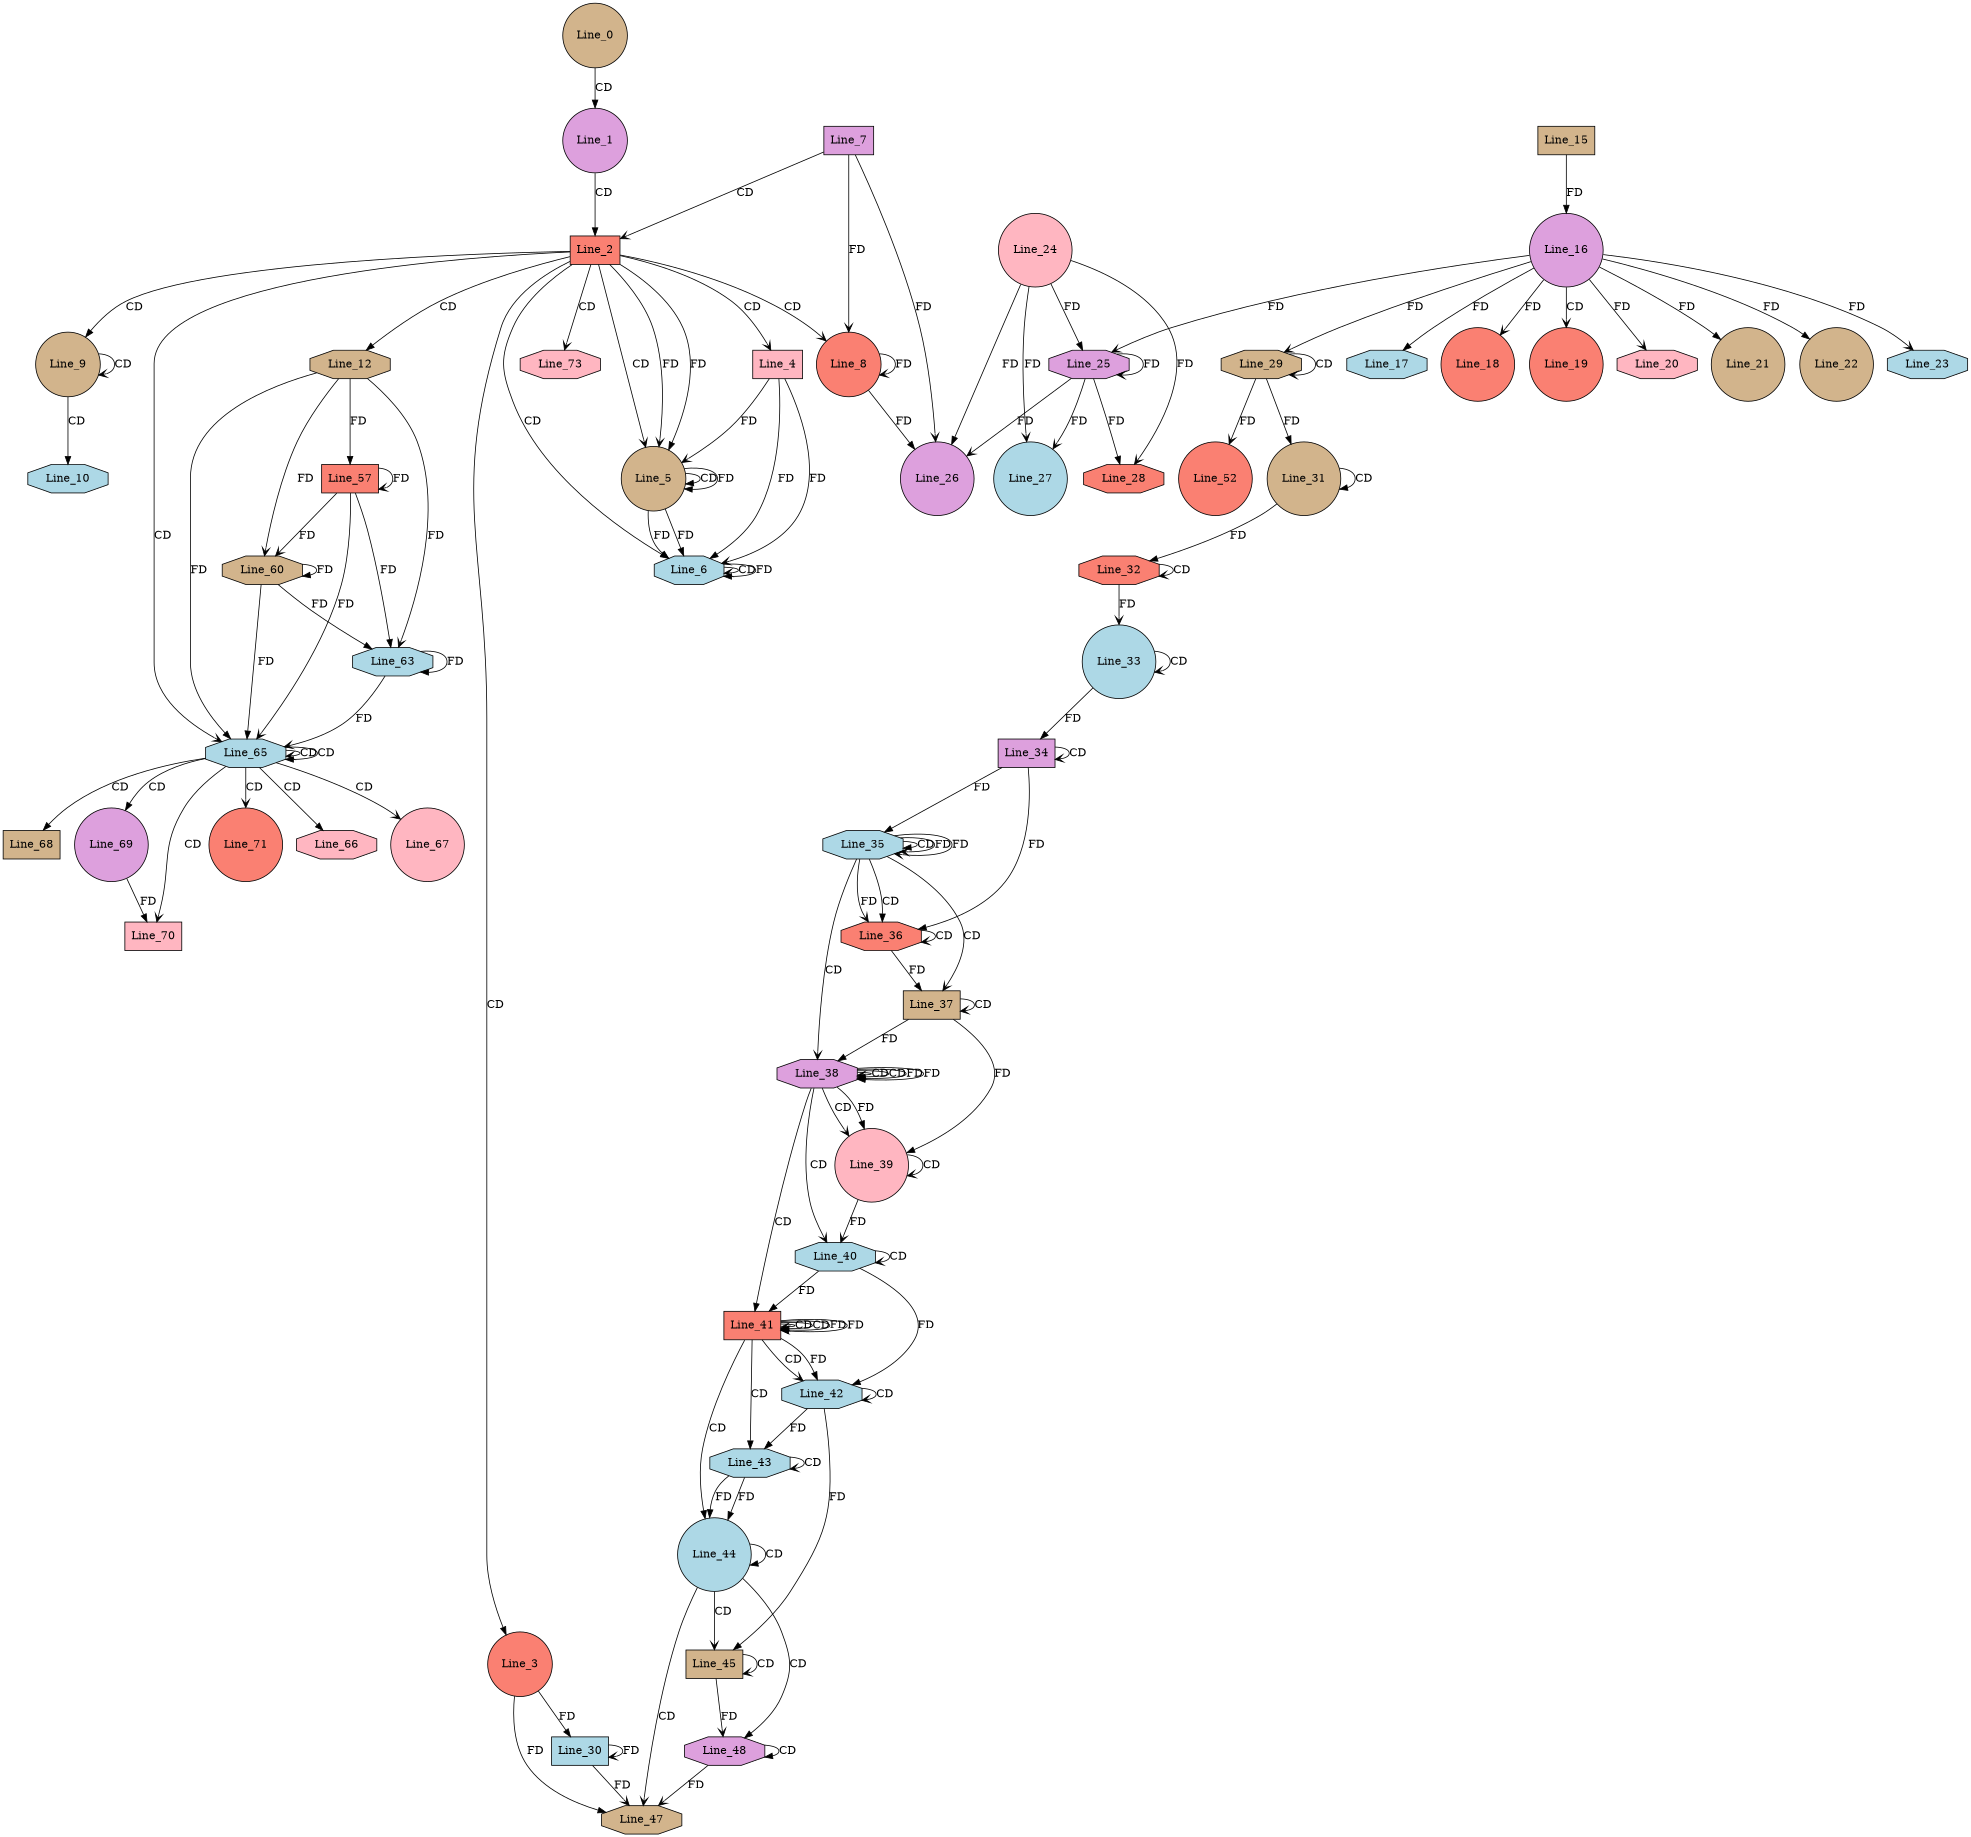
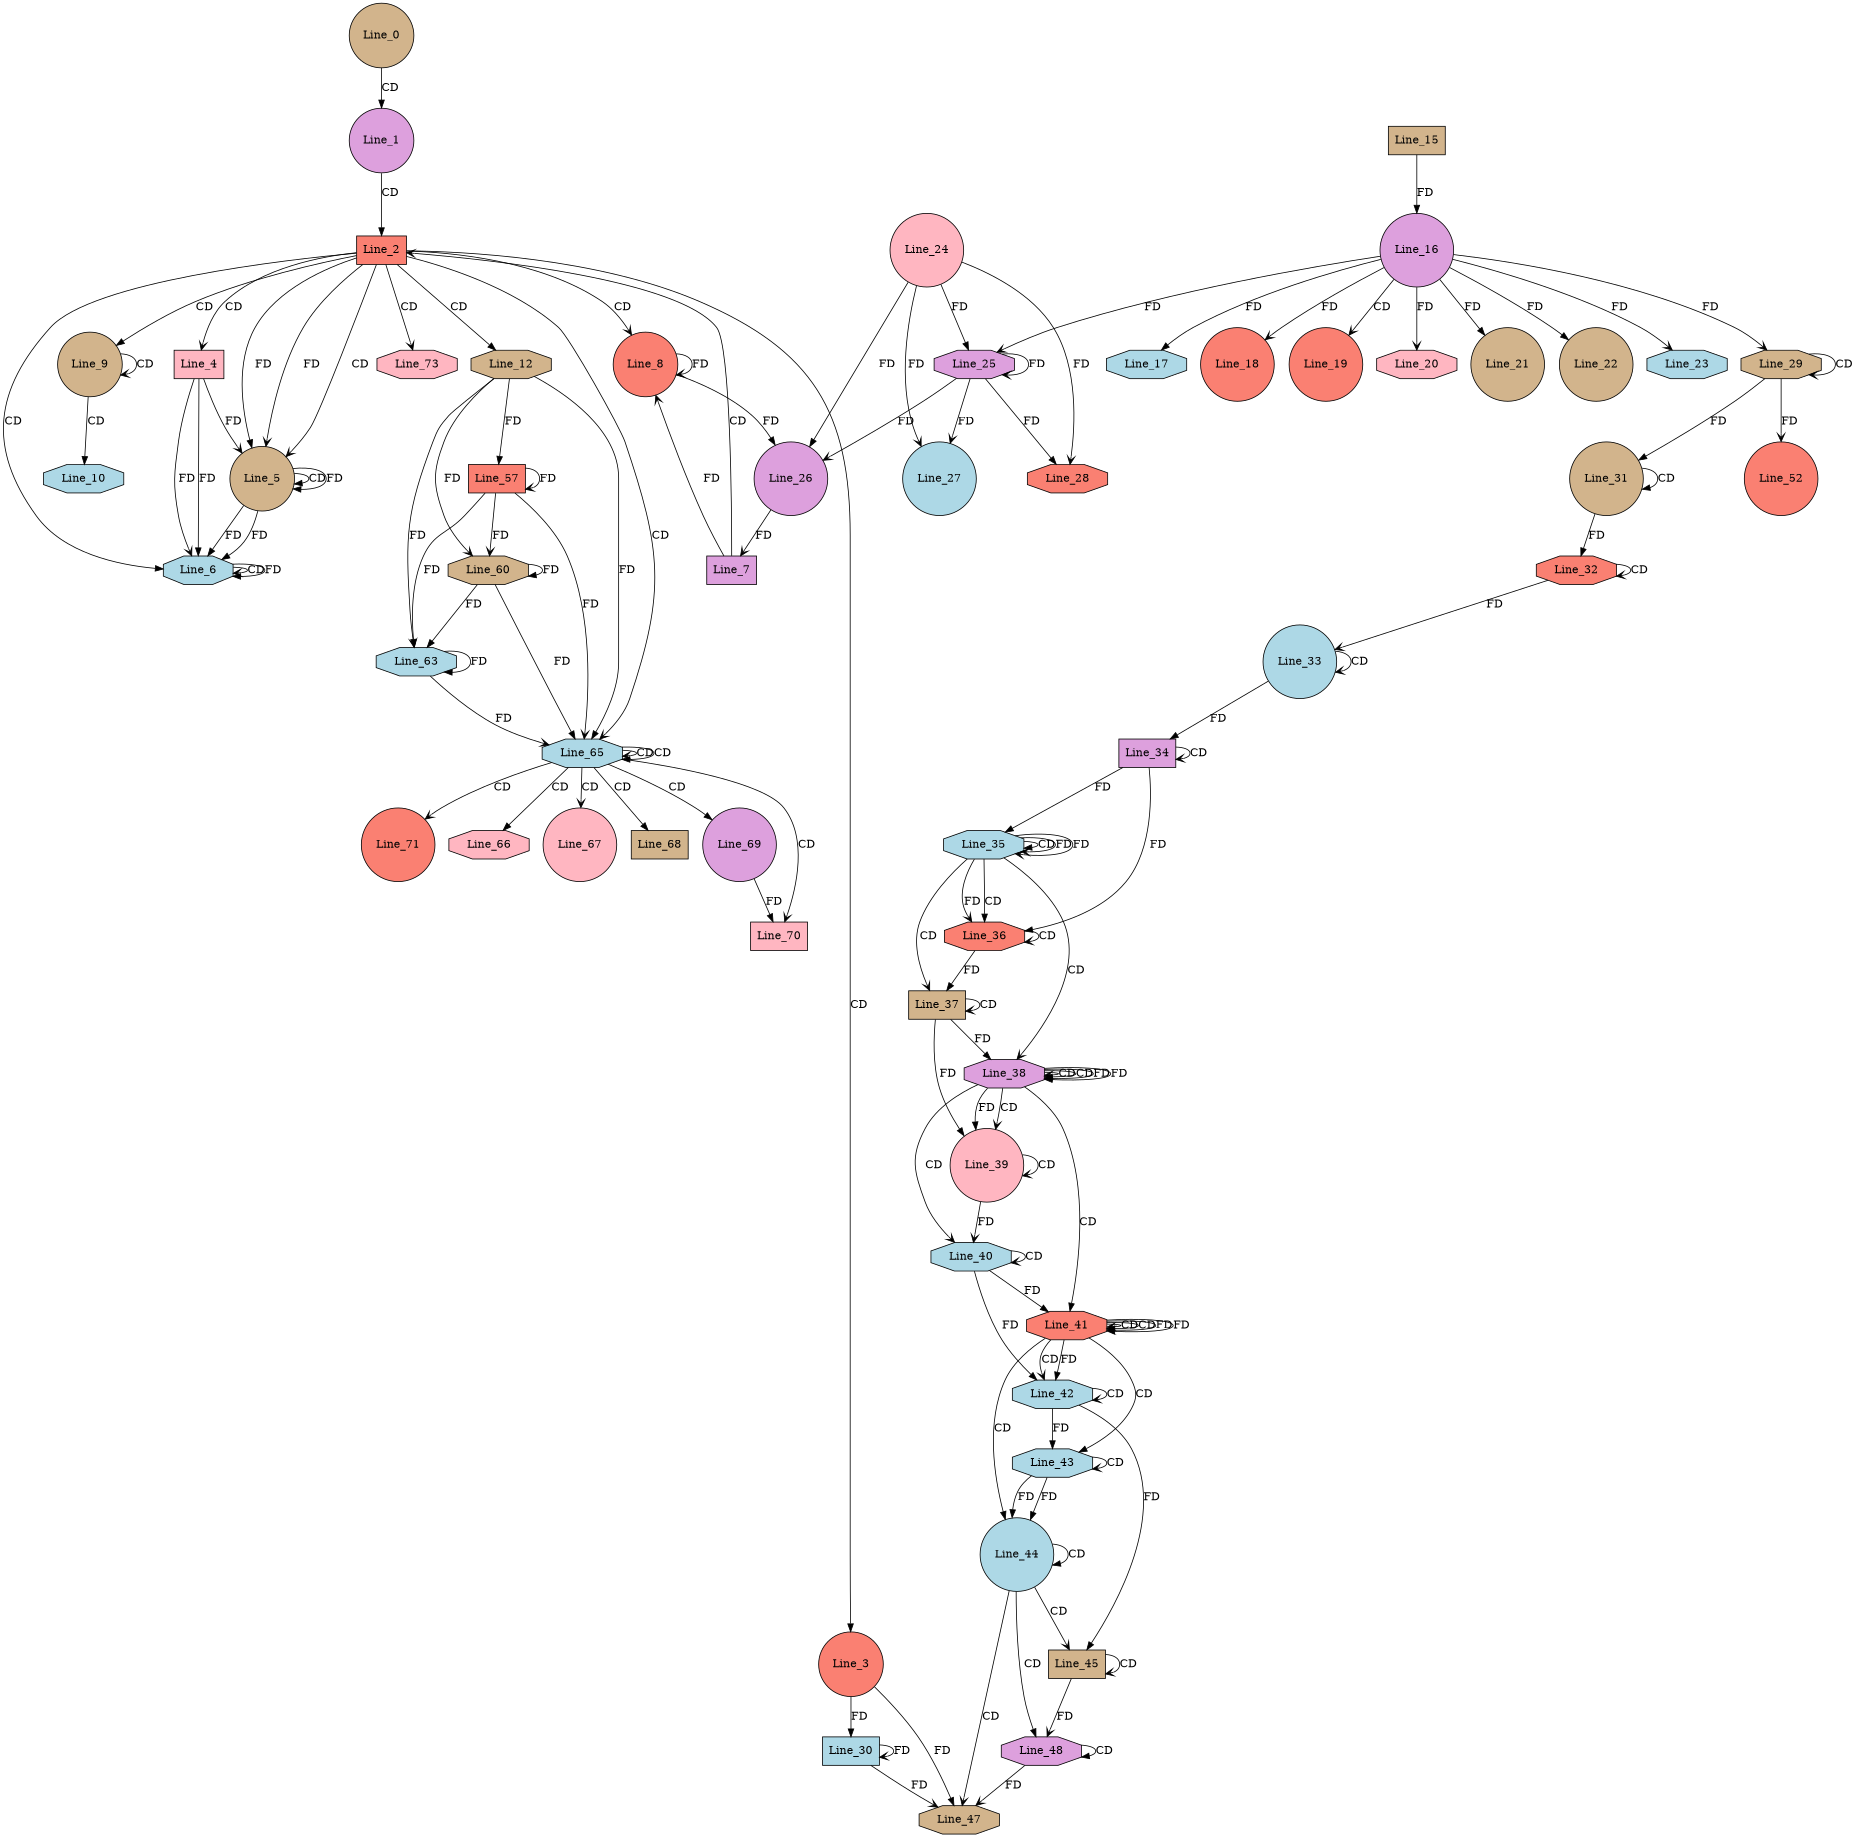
  digraph {
    node [fillcolor=tan shape=octagon style=filled]
    edge [arrowhead=normal]
    Line_0 [shape=circle]
    Line_1 [fillcolor=plum shape=circle]
    Line_2 [fillcolor=salmon shape=box]
    Line_3 [fillcolor=salmon shape=circle]
    Line_4 [fillcolor=lightpink shape=box]
    Line_5 [shape=circle]
    Line_6 [fillcolor=lightblue]
    Line_8 [fillcolor=salmon shape=circle]
    Line_9 [shape=circle]
    Line_12
    Line_65 [fillcolor=lightblue]
    Line_73 [fillcolor=lightpink]
    Line_30 [fillcolor=lightblue shape=box]
    Line_47
    Line_7 [fillcolor=plum shape=box]
    Line_26 [fillcolor=plum shape=circle]
    Line_10 [fillcolor=lightblue]
    Line_57 [fillcolor=salmon shape=box]
    Line_60
    Line_63 [fillcolor=lightblue]
    Line_66 [fillcolor=lightpink]
    Line_67 [fillcolor=lightpink shape=circle]
    Line_68 [shape=box]
    Line_69 [fillcolor=plum shape=circle]
    Line_70 [fillcolor=lightpink shape=box]
    Line_71 [fillcolor=salmon shape=circle]
    Line_15 [shape=box]
    Line_16 [fillcolor=plum shape=circle]
    Line_17 [fillcolor=lightblue]
    Line_18 [fillcolor=salmon shape=circle]
    Line_19 [fillcolor=salmon shape=circle]
    Line_20 [fillcolor=lightpink]
    Line_21 [shape=circle]
    Line_22 [shape=circle]
    Line_23 [fillcolor=lightblue]
    Line_25 [fillcolor=plum]
    Line_29
    Line_27 [fillcolor=lightblue shape=circle]
    Line_28 [fillcolor=salmon]
    Line_31 [shape=circle]
    Line_52 [fillcolor=salmon shape=circle]
    Line_24 [fillcolor=lightpink shape=circle]
    Line_32 [fillcolor=salmon]
    Line_33 [fillcolor=lightblue shape=circle]
    Line_34 [fillcolor=plum shape=box]
    Line_35 [fillcolor=lightblue]
    Line_36 [fillcolor=salmon]
    Line_37 [shape=box]
    Line_38 [fillcolor=plum]
    Line_39 [fillcolor=lightpink shape=circle]
    Line_40 [fillcolor=lightblue]
-   Line_41 [fillcolor=salmon shape=box]
+   Line_41 [fillcolor=salmon]
    Line_42 [fillcolor=lightblue]
    Line_43 [fillcolor=lightblue]
    Line_44 [fillcolor=lightblue shape=circle]
    Line_45 [shape=box]
    n57 [fillcolor=plum label=Line_48]
    Line_0 -> Line_1 [label=CD]
    Line_1 -> Line_2 [label=CD]
    Line_2 -> Line_3 [label=CD]
    Line_2 -> Line_4 [arrowhead=vee label=CD]
    Line_2 -> Line_5 [arrowhead=vee label=CD]
    Line_2 -> Line_5 [arrowhead=vee label=FD]
    Line_2 -> Line_5 [label=FD]
    Line_2 -> Line_6 [label=CD]
    Line_2 -> Line_8 [arrowhead=vee label=CD]
    Line_2 -> Line_9 [label=CD]
    Line_2 -> Line_12 [label=CD]
    Line_2 -> Line_65 [arrowhead=vee label=CD]
    Line_2 -> Line_73 [arrowhead=vee label=CD]
    Line_3 -> Line_30 [label=FD]
    Line_3 -> Line_47 [label=FD]
    Line_4 -> Line_5 [arrowhead=vee label=FD]
    Line_4 -> Line_6 [label=FD]
    Line_4 -> Line_6 [arrowhead=vee label=FD]
    Line_5 -> Line_5 [label=CD]
    Line_5 -> Line_5 [label=FD]
    Line_5 -> Line_6 [label=FD]
    Line_5 -> Line_6 [label=FD]
    Line_6 -> Line_6 [arrowhead=vee label=CD]
    Line_6 -> Line_6 [label=FD]
    Line_8 -> Line_8 [arrowhead=vee label=FD]
    Line_8 -> Line_26 [label=FD]
    Line_9 -> Line_9 [arrowhead=vee label=CD]
    Line_9 -> Line_10 [label=CD]
    Line_12 -> Line_65 [label=FD]
    Line_12 -> Line_57 [label=FD]
    Line_12 -> Line_60 [arrowhead=vee label=FD]
    Line_12 -> Line_63 [arrowhead=vee label=FD]
    Line_65 -> Line_65 [arrowhead=vee label=CD]
    Line_65 -> Line_65 [label=CD]
    Line_65 -> Line_66 [label=CD]
    Line_65 -> Line_67 [arrowhead=vee label=CD]
    Line_65 -> Line_68 [label=CD]
    Line_65 -> Line_69 [label=CD]
    Line_65 -> Line_70 [arrowhead=vee label=CD]
    Line_65 -> Line_71 [arrowhead=vee label=CD]
    Line_30 -> Line_30 [arrowhead=vee label=FD]
    Line_30 -> Line_47 [arrowhead=vee label=FD]
    Line_7 -> Line_2 [arrowhead=vee label=CD]
    Line_7 -> Line_8 [arrowhead=vee label=FD]
-   Line_7 -> Line_26 [arrowhead=vee label=FD]
+   Line_26 -> Line_7 [arrowhead=vee label=FD]
    Line_57 -> Line_65 [arrowhead=vee label=FD]
    Line_57 -> Line_57 [arrowhead=vee label=FD]
    Line_57 -> Line_60 [arrowhead=vee label=FD]
    Line_57 -> Line_63 [label=FD]
    Line_60 -> Line_65 [label=FD]
    Line_60 -> Line_60 [label=FD]
    Line_60 -> Line_63 [label=FD]
    Line_63 -> Line_65 [arrowhead=vee label=FD]
    Line_63 -> Line_63 [label=FD]
    Line_69 -> Line_70 [label=FD]
    Line_15 -> Line_16 [label=FD]
    Line_16 -> Line_17 [label=FD]
    Line_16 -> Line_18 [arrowhead=vee label=FD]
    Line_16 -> Line_19 [arrowhead=vee label=CD]
    Line_16 -> Line_20 [arrowhead=vee label=FD]
    Line_16 -> Line_21 [label=FD]
    Line_16 -> Line_22 [label=FD]
    Line_16 -> Line_23 [arrowhead=vee label=FD]
    Line_16 -> Line_25 [arrowhead=vee label=FD]
    Line_16 -> Line_29 [arrowhead=vee label=FD]
    Line_25 -> Line_26 [arrowhead=vee label=FD]
    Line_25 -> Line_25 [arrowhead=vee label=FD]
    Line_25 -> Line_27 [arrowhead=vee label=FD]
    Line_25 -> Line_28 [label=FD]
    Line_29 -> Line_29 [arrowhead=vee label=CD]
    Line_29 -> Line_31 [label=FD]
    Line_29 -> Line_52 [arrowhead=vee label=FD]
    Line_31 -> Line_31 [label=CD]
    Line_31 -> Line_32 [label=FD]
    Line_24 -> Line_26 [label=FD]
    Line_24 -> Line_25 [label=FD]
    Line_24 -> Line_27 [arrowhead=vee label=FD]
    Line_24 -> Line_28 [arrowhead=vee label=FD]
    Line_32 -> Line_32 [arrowhead=vee label=CD]
    Line_32 -> Line_33 [arrowhead=vee label=FD]
    Line_33 -> Line_33 [arrowhead=vee label=CD]
    Line_33 -> Line_34 [label=FD]
    Line_34 -> Line_34 [arrowhead=vee label=CD]
    Line_34 -> Line_35 [label=FD]
    Line_34 -> Line_36 [label=FD]
    Line_35 -> Line_35 [label=CD]
    Line_35 -> Line_35 [arrowhead=vee label=FD]
    Line_35 -> Line_35 [arrowhead=vee label=FD]
    Line_35 -> Line_36 [label=CD]
    Line_35 -> Line_36 [arrowhead=vee label=FD]
    Line_35 -> Line_37 [arrowhead=vee label=CD]
    Line_35 -> Line_38 [arrowhead=vee label=CD]
    Line_36 -> Line_36 [arrowhead=vee label=CD]
    Line_36 -> Line_37 [label=FD]
    Line_37 -> Line_37 [arrowhead=vee label=CD]
    Line_37 -> Line_38 [label=FD]
    Line_37 -> Line_39 [label=FD]
    Line_38 -> Line_38 [arrowhead=vee label=CD]
    Line_38 -> Line_38 [label=CD]
    Line_38 -> Line_38 [label=FD]
    Line_38 -> Line_38 [label=FD]
    Line_38 -> Line_39 [arrowhead=vee label=CD]
    Line_38 -> Line_39 [label=FD]
    Line_38 -> Line_40 [arrowhead=vee label=CD]
    Line_38 -> Line_41 [label=CD]
    Line_39 -> Line_39 [arrowhead=vee label=CD]
    Line_39 -> Line_40 [arrowhead=vee label=FD]
    Line_40 -> Line_40 [arrowhead=vee label=CD]
    Line_40 -> Line_41 [label=FD]
    Line_40 -> Line_42 [label=FD]
    Line_41 -> Line_41 [arrowhead=vee label=CD]
    Line_41 -> Line_41 [label=CD]
    Line_41 -> Line_41 [arrowhead=vee label=FD]
    Line_41 -> Line_41 [label=FD]
    Line_41 -> Line_42 [arrowhead=vee label=CD]
    Line_41 -> Line_42 [label=FD]
    Line_41 -> Line_43 [label=CD]
    Line_41 -> Line_44 [label=CD]
    Line_42 -> Line_42 [arrowhead=vee label=CD]
    Line_42 -> Line_43 [label=FD]
    Line_42 -> Line_45 [label=FD]
    Line_43 -> Line_43 [arrowhead=vee label=CD]
    Line_43 -> Line_44 [label=FD]
    Line_43 -> Line_44 [label=FD]
    Line_44 -> Line_47 [arrowhead=vee label=CD]
    Line_44 -> Line_44 [label=CD]
    Line_44 -> Line_45 [arrowhead=vee label=CD]
    Line_44 -> n57 [label=CD]
    Line_45 -> Line_45 [arrowhead=vee label=CD]
    Line_45 -> n57 [arrowhead=vee label=FD]
    n57 -> Line_47 [arrowhead=vee label=FD]
    n57 -> n57 [label=CD]
  }
